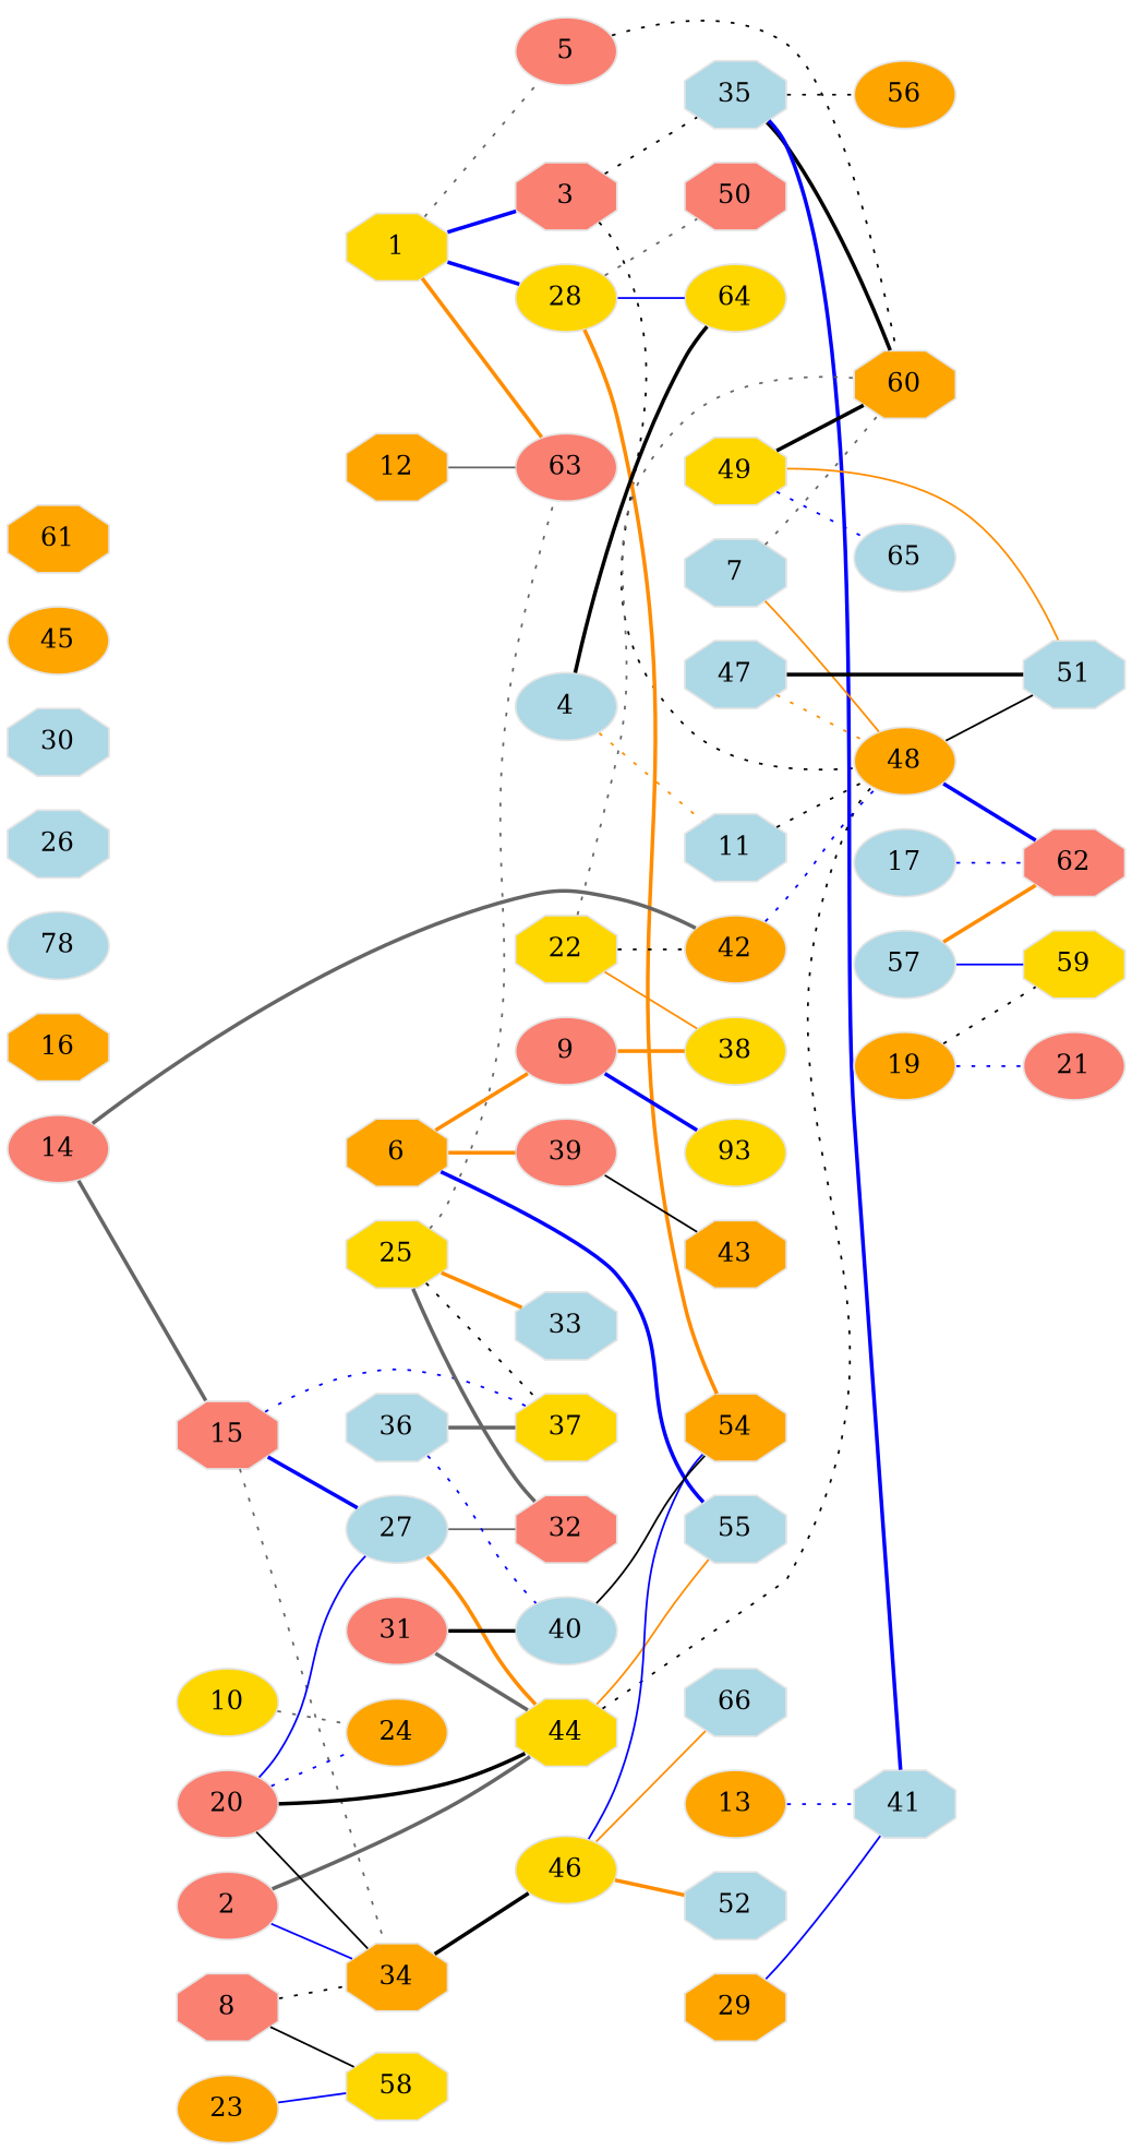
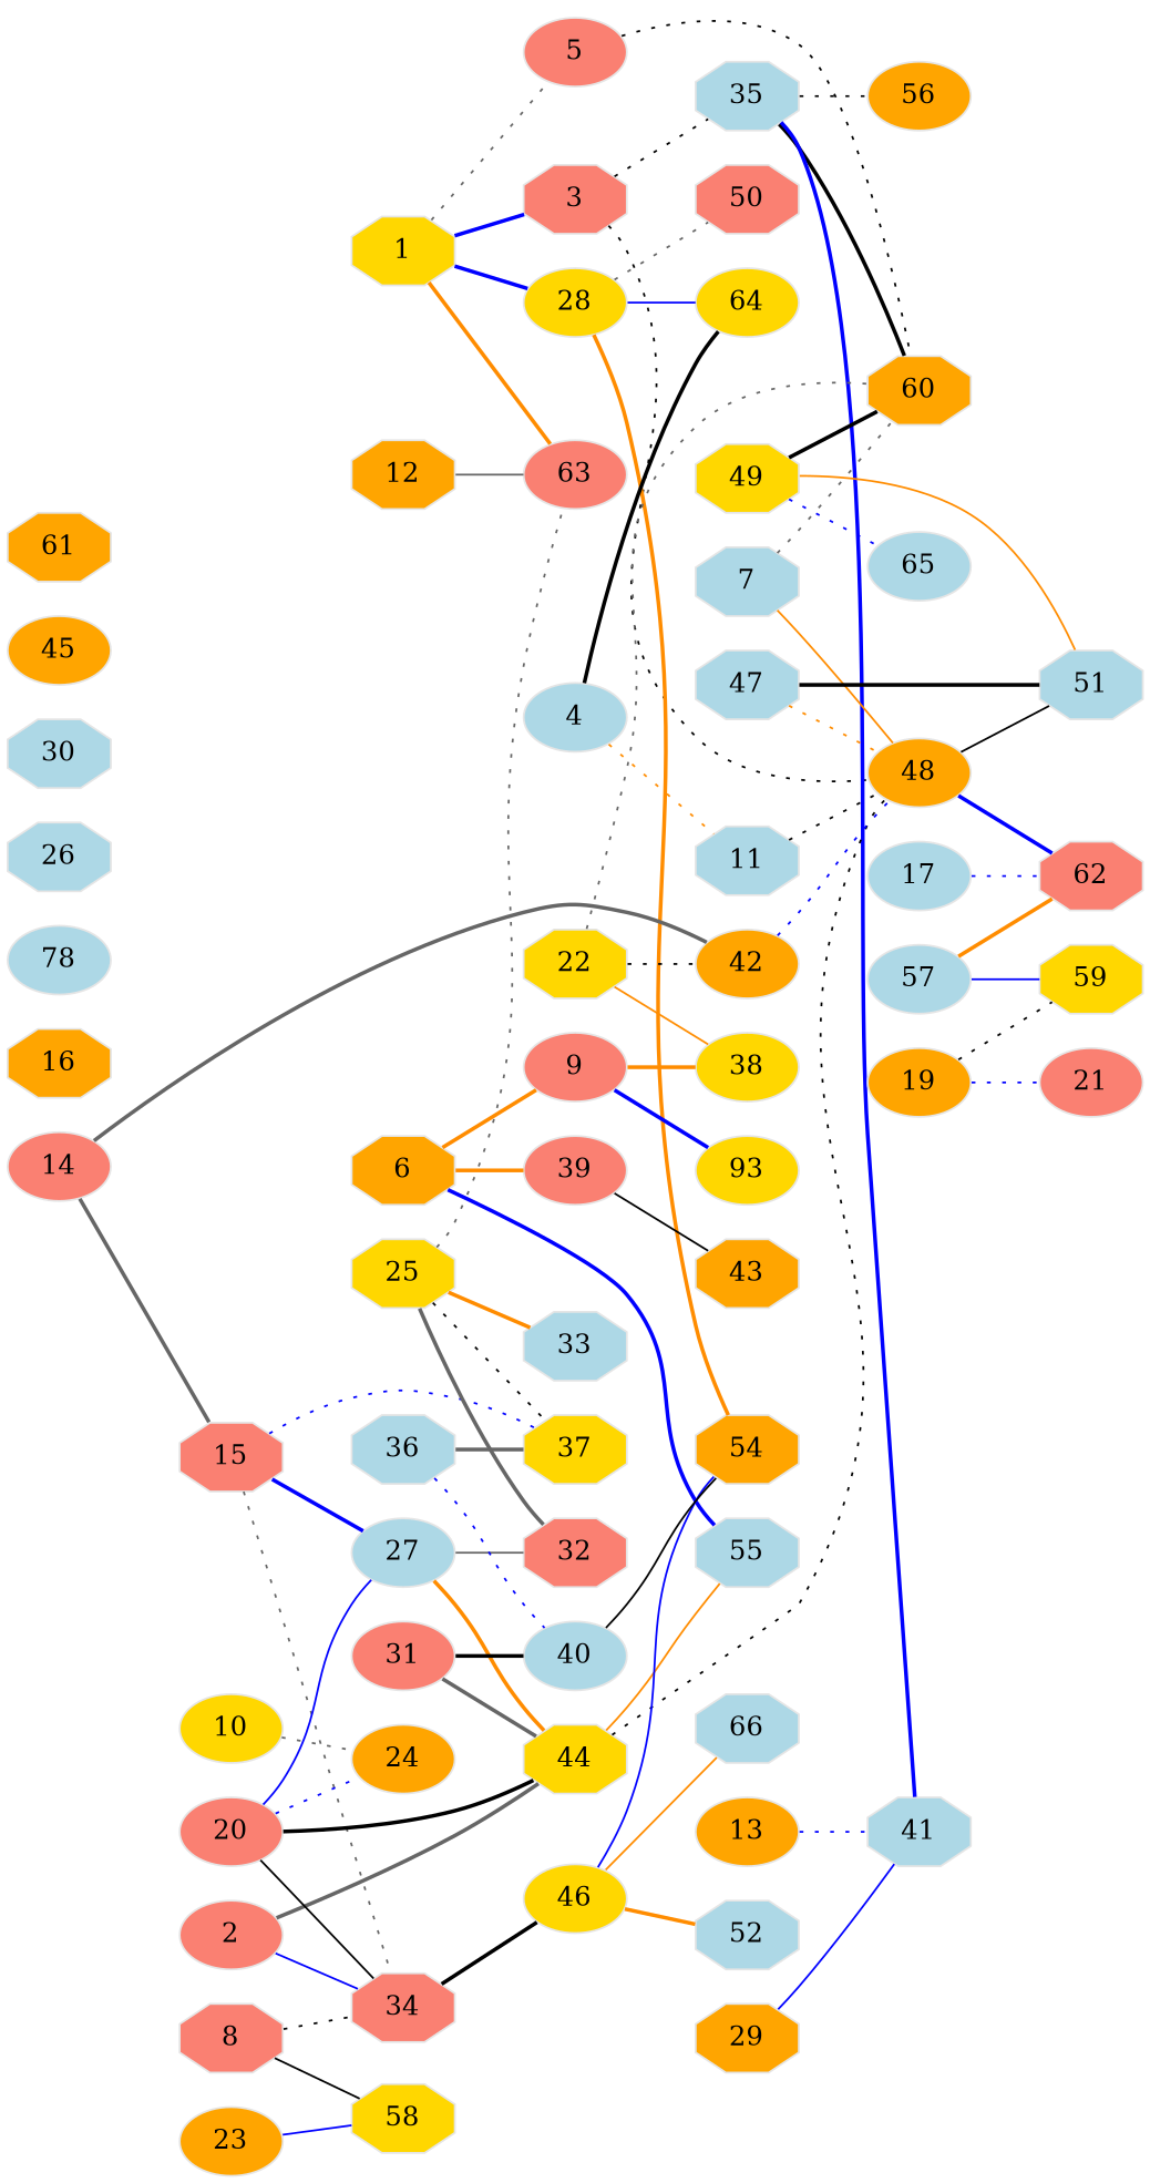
  graph {
    rankdir=LR
    node [color=gray90 fillcolor=lightblue shape=octagon style=filled]
    edge [color=blue style=bold]
    1 [fillcolor=gold]
    3 [fillcolor=salmon]
    5 [fillcolor=salmon shape=ellipse]
    28 [fillcolor=gold shape=ellipse]
    63 [fillcolor=salmon shape=ellipse]
    35
    48 [fillcolor=orange shape=ellipse]
    60 [fillcolor=orange]
    64 [fillcolor=gold shape=ellipse]
    50 [fillcolor=salmon]
    54 [fillcolor=orange]
    2 [fillcolor=salmon shape=ellipse]
-   34 [fillcolor=orange]
+   34 [fillcolor=salmon]
    44 [fillcolor=gold]
    46 [fillcolor=gold shape=ellipse]
    55
    41
    56 [fillcolor=orange shape=ellipse]
    62 [fillcolor=salmon]
    51
    4 [shape=ellipse]
    11
    6 [fillcolor=orange]
    9 [fillcolor=salmon shape=ellipse]
    39 [fillcolor=salmon shape=ellipse]
    38 [fillcolor=gold shape=ellipse]
    n27 [fillcolor=gold label=93 shape=ellipse]
    43 [fillcolor=orange]
    7
    8 [fillcolor=salmon]
    58 [fillcolor=gold]
    10 [fillcolor=gold shape=ellipse]
    24 [fillcolor=orange shape=ellipse]
    12 [fillcolor=orange]
    13 [fillcolor=orange shape=ellipse]
    14 [fillcolor=salmon shape=ellipse]
    15 [fillcolor=salmon]
    42 [fillcolor=orange shape=ellipse]
    27 [shape=ellipse]
    37 [fillcolor=gold]
    32 [fillcolor=salmon]
    16 [fillcolor=orange]
    17 [shape=ellipse]
    n44 [label=78 shape=ellipse]
    19 [fillcolor=orange shape=ellipse]
    21 [fillcolor=salmon shape=ellipse]
    59 [fillcolor=gold]
    20 [fillcolor=salmon shape=ellipse]
    22 [fillcolor=gold]
    23 [fillcolor=orange shape=ellipse]
    25 [fillcolor=gold]
    33
    26
    29 [fillcolor=orange]
    30
    31 [fillcolor=salmon shape=ellipse]
    40 [shape=ellipse]
    52
    66
    36
    45 [fillcolor=orange shape=ellipse]
    47
    49 [fillcolor=gold]
    65 [shape=ellipse]
    57 [shape=ellipse]
    61 [fillcolor=orange]
    1 -- 3
    1 -- 5 [color=gray40 style=dotted]
    1 -- 28
    1 -- 63 [color=darkorange]
    3 -- 35 [color=black style=dotted]
    3 -- 48 [color=black style=dotted]
    5 -- 60 [color=black style=dotted]
    28 -- 64 [style=solid]
    28 -- 50 [color=gray40 style=dotted]
    28 -- 54 [color=darkorange]
    35 -- 60 [color=black]
    35 -- 41
    35 -- 56 [color=black style=dotted]
    48 -- 62
    48 -- 51 [color=black style=solid]
    2 -- 34 [style=solid]
    2 -- 44 [color=gray40]
    34 -- 46 [color=black]
    44 -- 48 [color=black style=dotted]
    44 -- 55 [color=darkorange style=solid]
    46 -- 54 [style=solid]
    46 -- 52 [color=darkorange]
    46 -- 66 [color=darkorange style=solid]
    4 -- 64 [color=black]
    4 -- 11 [color=darkorange style=dotted]
    11 -- 48 [color=black style=dotted]
    6 -- 55
    6 -- 9 [color=darkorange]
    6 -- 39 [color=darkorange]
    9 -- 38 [color=darkorange]
    9 -- n27
    39 -- 43 [color=black style=solid]
    7 -- 48 [color=darkorange style=solid]
    7 -- 60 [color=gray40 style=dotted]
    8 -- 34 [color=black style=dotted]
    8 -- 58 [color=black style=solid]
    10 -- 24 [color=gray40 style=dotted]
    12 -- 63 [color=gray40 style=solid]
    13 -- 41 [style=dotted]
    14 -- 15 [color=gray40]
    14 -- 42 [color=gray40]
    15 -- 34 [color=gray40 style=dotted]
    15 -- 27
    15 -- 37 [style=dotted]
    42 -- 48 [style=dotted]
    27 -- 44 [color=darkorange]
    27 -- 32 [color=gray40 style=solid]
    17 -- 62 [style=dotted]
    19 -- 21 [style=dotted]
    19 -- 59 [color=black style=dotted]
    20 -- 34 [color=black style=solid]
    20 -- 44 [color=black]
    20 -- 24 [style=dotted]
    20 -- 27 [style=solid]
    22 -- 60 [color=gray40 style=dotted]
    22 -- 38 [color=darkorange style=solid]
    22 -- 42 [color=black style=dotted]
    23 -- 58 [style=solid]
    25 -- 63 [color=gray40 style=dotted]
    25 -- 37 [color=black style=dotted]
    25 -- 32 [color=gray40]
    25 -- 33 [color=darkorange]
    29 -- 41 [style=solid]
    31 -- 44 [color=gray40]
    31 -- 40 [color=black]
    40 -- 54 [color=black style=solid]
    36 -- 37 [color=gray40]
    36 -- 40 [style=dotted]
    47 -- 48 [color=darkorange style=dotted]
    47 -- 51 [color=black]
    49 -- 60 [color=black]
    49 -- 51 [color=darkorange style=solid]
    49 -- 65 [style=dotted]
    57 -- 62 [color=darkorange]
    57 -- 59 [style=solid]
  }
